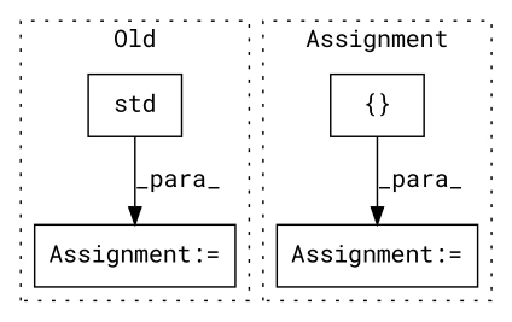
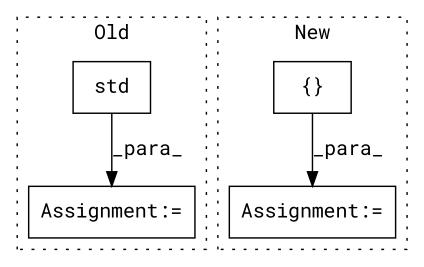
  digraph {
    fontname="Roboto Mono"
    node [a=7 l=1 shape=box fontname="Roboto Mono"]
    edge [fontname="Roboto Mono"]
    n1 [a=32 l=5 label=std s=11039]
    n2 [label="Assignment:=" s=11021]
    n3 [a=4 l="1,1" label="{}" s="10865,10894"]
    n4 [label="Assignment:=" s=11173]
    subgraph cluster_1 {
      label=Old
      style=dotted
      n1
      n2
    }
    subgraph cluster_2 {
-     label=Assignment
+     label=New
      style=dotted
      n3
      n4
    }
    n1 -> n2 [label=_para_]
    n3 -> n4 [label=_para_]
  }
